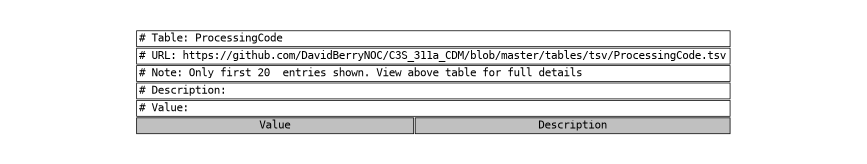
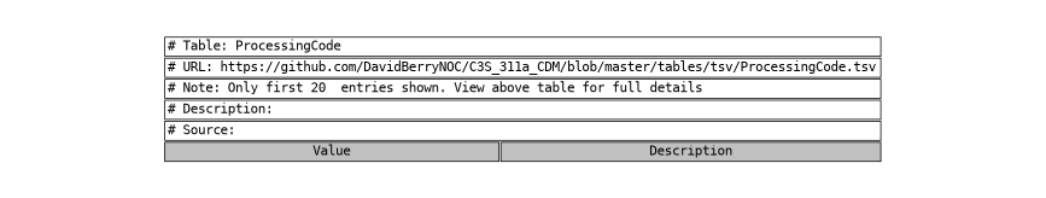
  digraph {
    fontname="DejaVu Sans Mono"
-   n1 [color=white label=<<TABLE BORDER="0" CELLBORDER="1" CELLSPACING="2" COLOR="BLACK"> <TR><TD COLSPAN="2" ALIGN="left"># Table: ProcessingCode</TD></TR> <TR><TD COLSPAN="2" ALIGN="left"># URL: https://github.com/DavidBerryNOC/C3S_311a_CDM/blob/master/tables/tsv/ProcessingCode.tsv</TD></TR> <TR><TD COLSPAN="2" ALIGN="left"># Note: Only first 20  entries shown. View above table for full details</TD></TR> <TR><TD ALIGN="left" COLSPAN="2"># Description:</TD></TR> <TR><TD ALIGN="left" COLSPAN="2"># Value:</TD></TR> <TR><TD BGCOLOR="GRAY">Value</TD><TD BGCOLOR="GRAY">Description</TD></TR> </TABLE>> fontname="DejaVu Sans Mono"]
+   n1 [color=white label=<<TABLE BORDER="0" CELLBORDER="1" CELLSPACING="2" COLOR="BLACK"> <TR><TD COLSPAN="2" ALIGN="left"># Table: ProcessingCode</TD></TR> <TR><TD COLSPAN="2" ALIGN="left"># URL: https://github.com/DavidBerryNOC/C3S_311a_CDM/blob/master/tables/tsv/ProcessingCode.tsv</TD></TR> <TR><TD COLSPAN="2" ALIGN="left"># Note: Only first 20  entries shown. View above table for full details</TD></TR> <TR><TD ALIGN="left" COLSPAN="2"># Description:</TD></TR> <TR><TD ALIGN="left" COLSPAN="2"># Source:</TD></TR> <TR><TD BGCOLOR="GRAY">Value</TD><TD BGCOLOR="GRAY">Description</TD></TR> </TABLE>> fontname="DejaVu Sans Mono"]
  }
